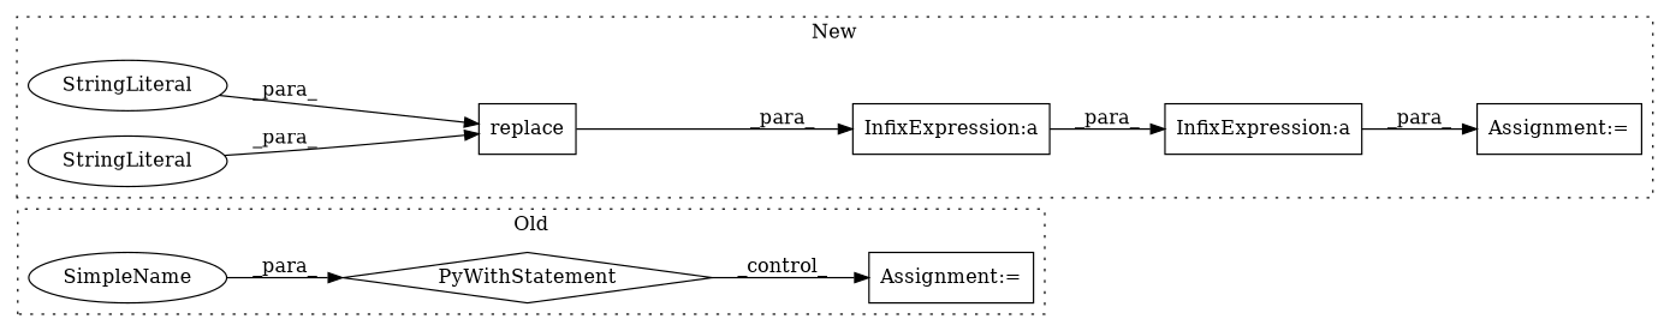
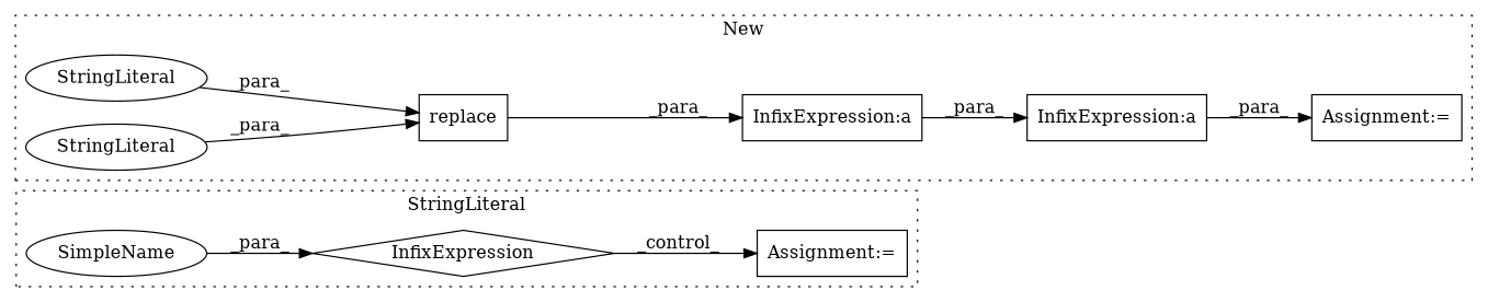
  digraph {
    rankdir=LR
    node [a=7 l=2 shape=box]
-   n1 [a=104 l="10,2" label=PyWithStatement s="8933,8962" shape=diamond]
+   n1 [a=104 l="10,2" label=InfixExpression s="8933,8962" shape=diamond]
    n2 [l=1 label="Assignment:=" s=9012]
    n3 [a=42 label=SimpleName shape=ellipse l=""]
    n4 [a=32 l="8,1" label=replace s="9293,9308"]
    n5 [a=45 label=StringLiteral s=9306 shape=ellipse]
    n6 [a=45 l=4 label=StringLiteral s=9301 shape=ellipse]
    n7 [label="Assignment:=" s=9255]
    n8 [a=27 l=3 label="InfixExpression:a" s=9274]
    n9 [a=27 l=3 label="InfixExpression:a" s=9310]
    subgraph cluster_1 {
-     label=Old
+     label=StringLiteral
      style=dotted
      n1
      n2
      n3
    }
    subgraph cluster_2 {
      label=New
      style=dotted
      n4
      n5
      n6
      n7
      n8
      n9
    }
    n1 -> n2 [label=_control_]
    n3 -> n1 [label=_para_]
    n4 -> n8 [label=_para_]
    n5 -> n4 [label=_para_]
    n6 -> n4 [label=_para_]
    n8 -> n9 [label=_para_]
    n9 -> n7 [label=_para_]
  }
